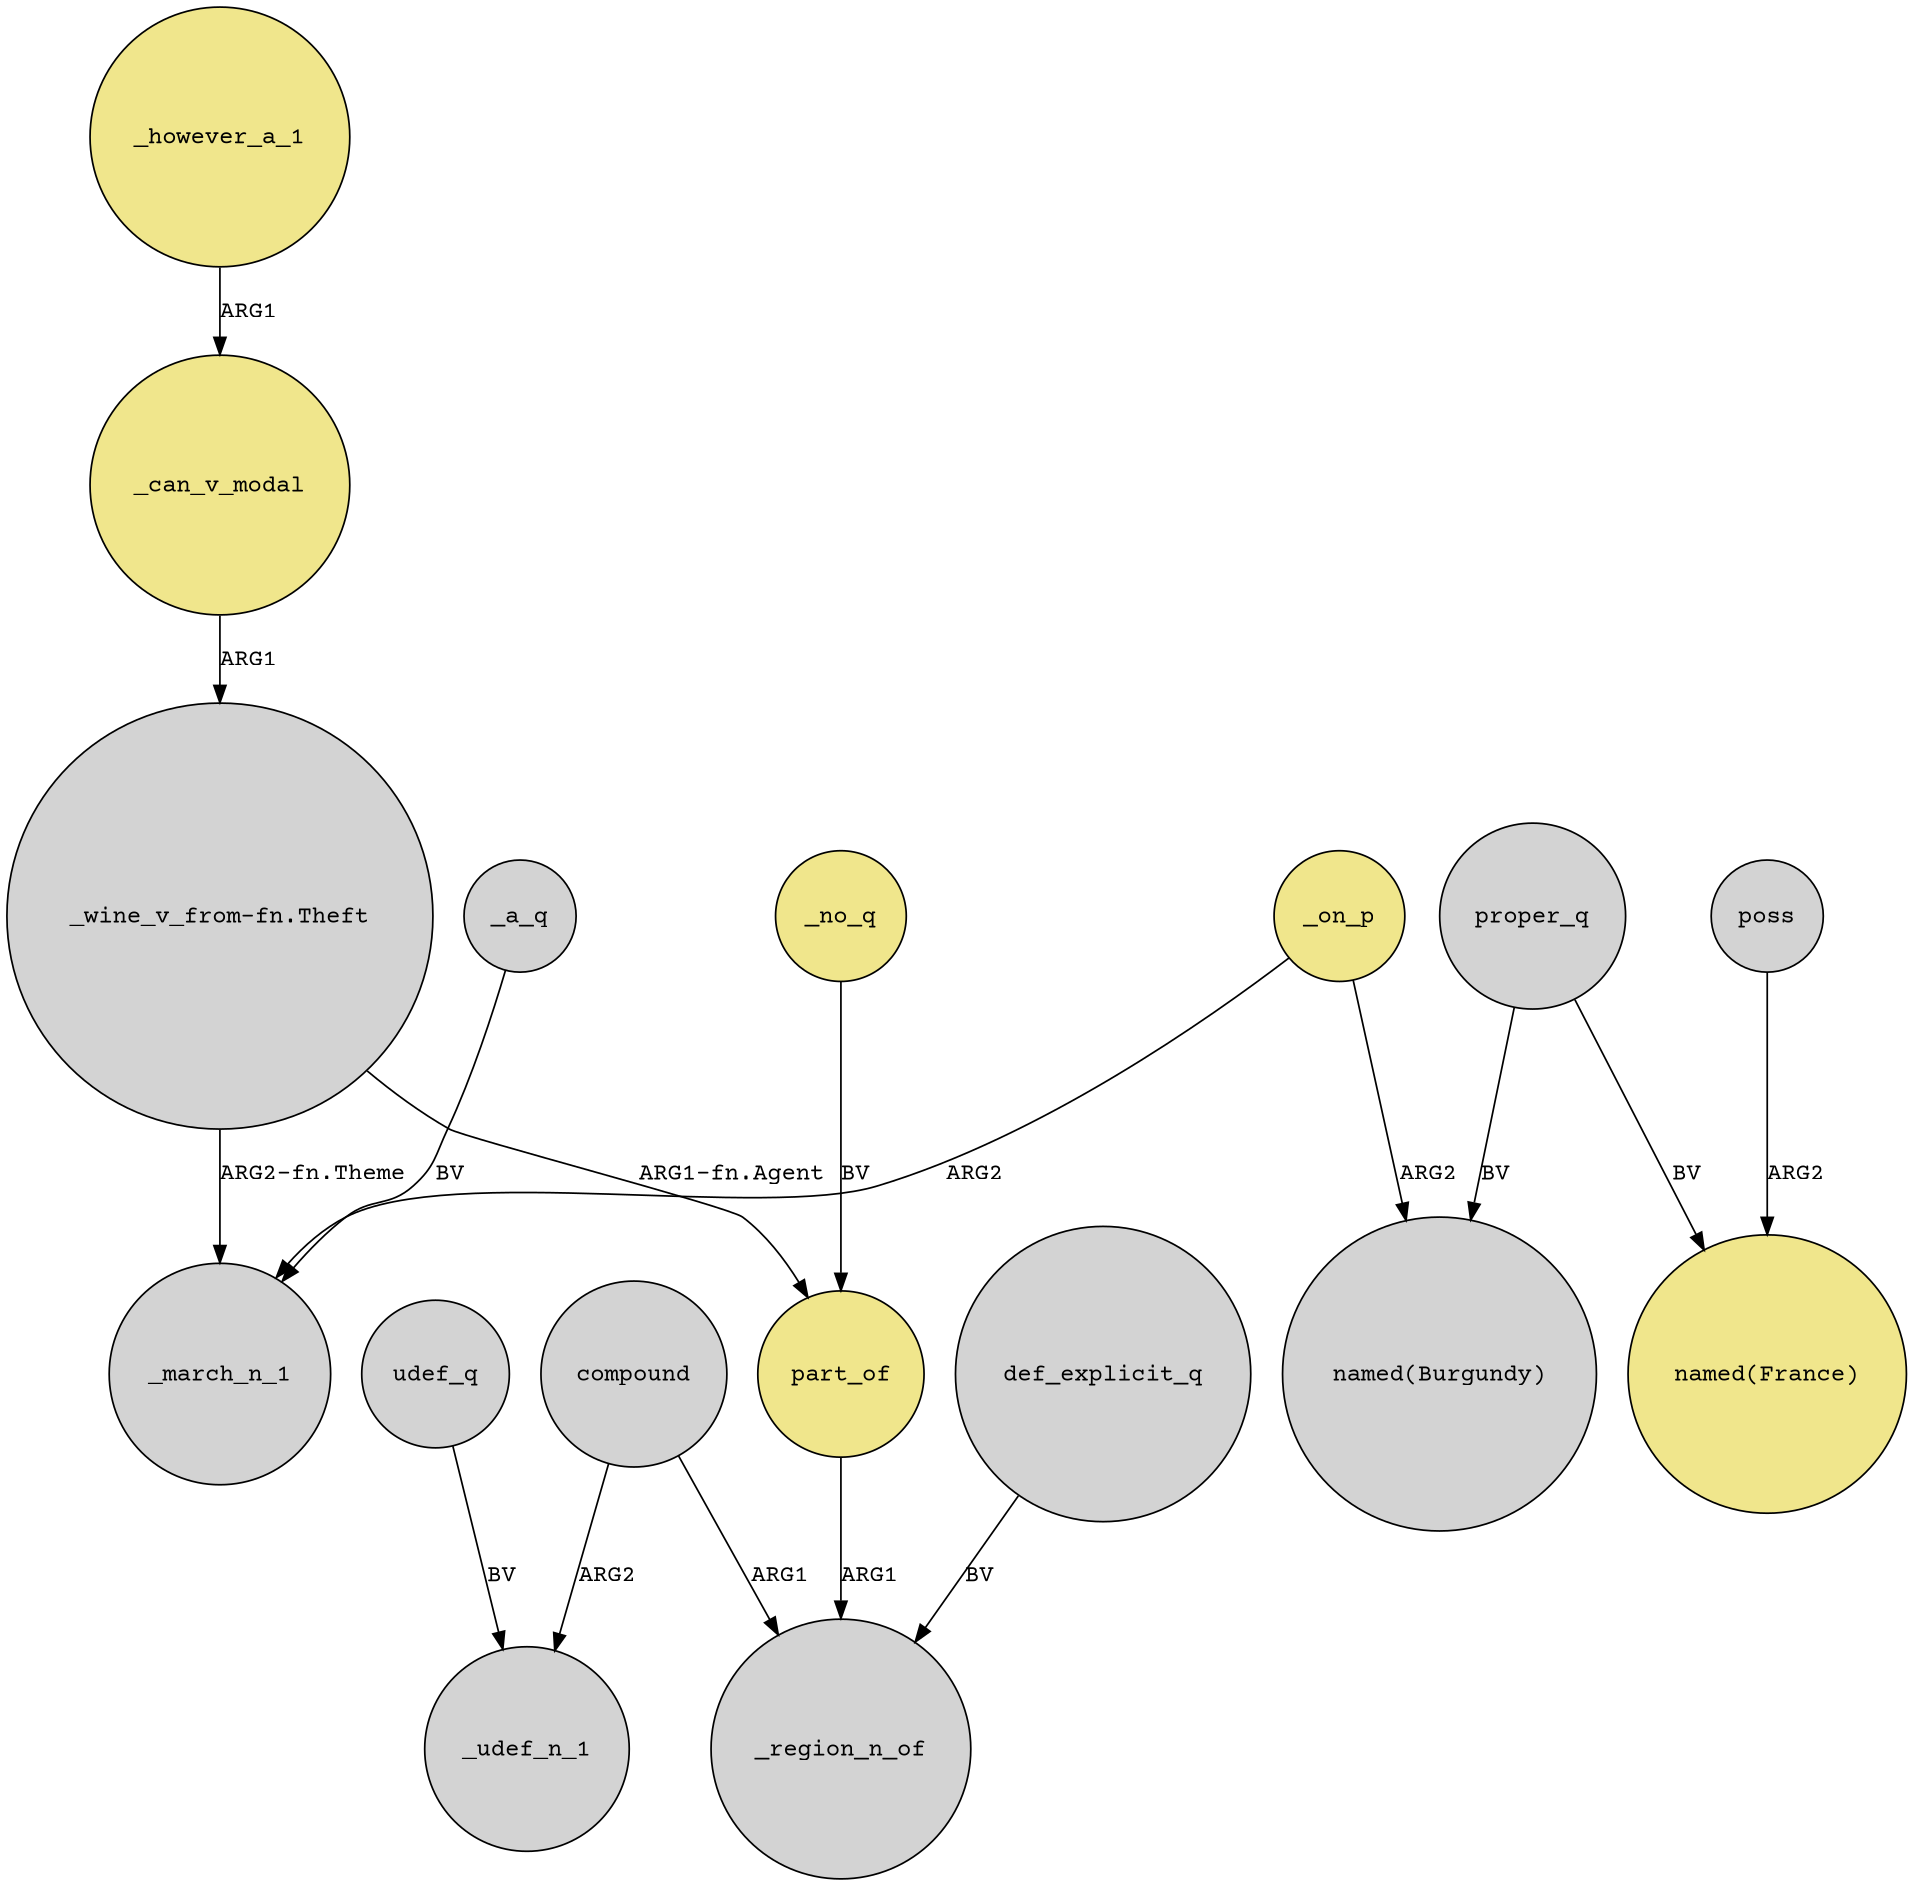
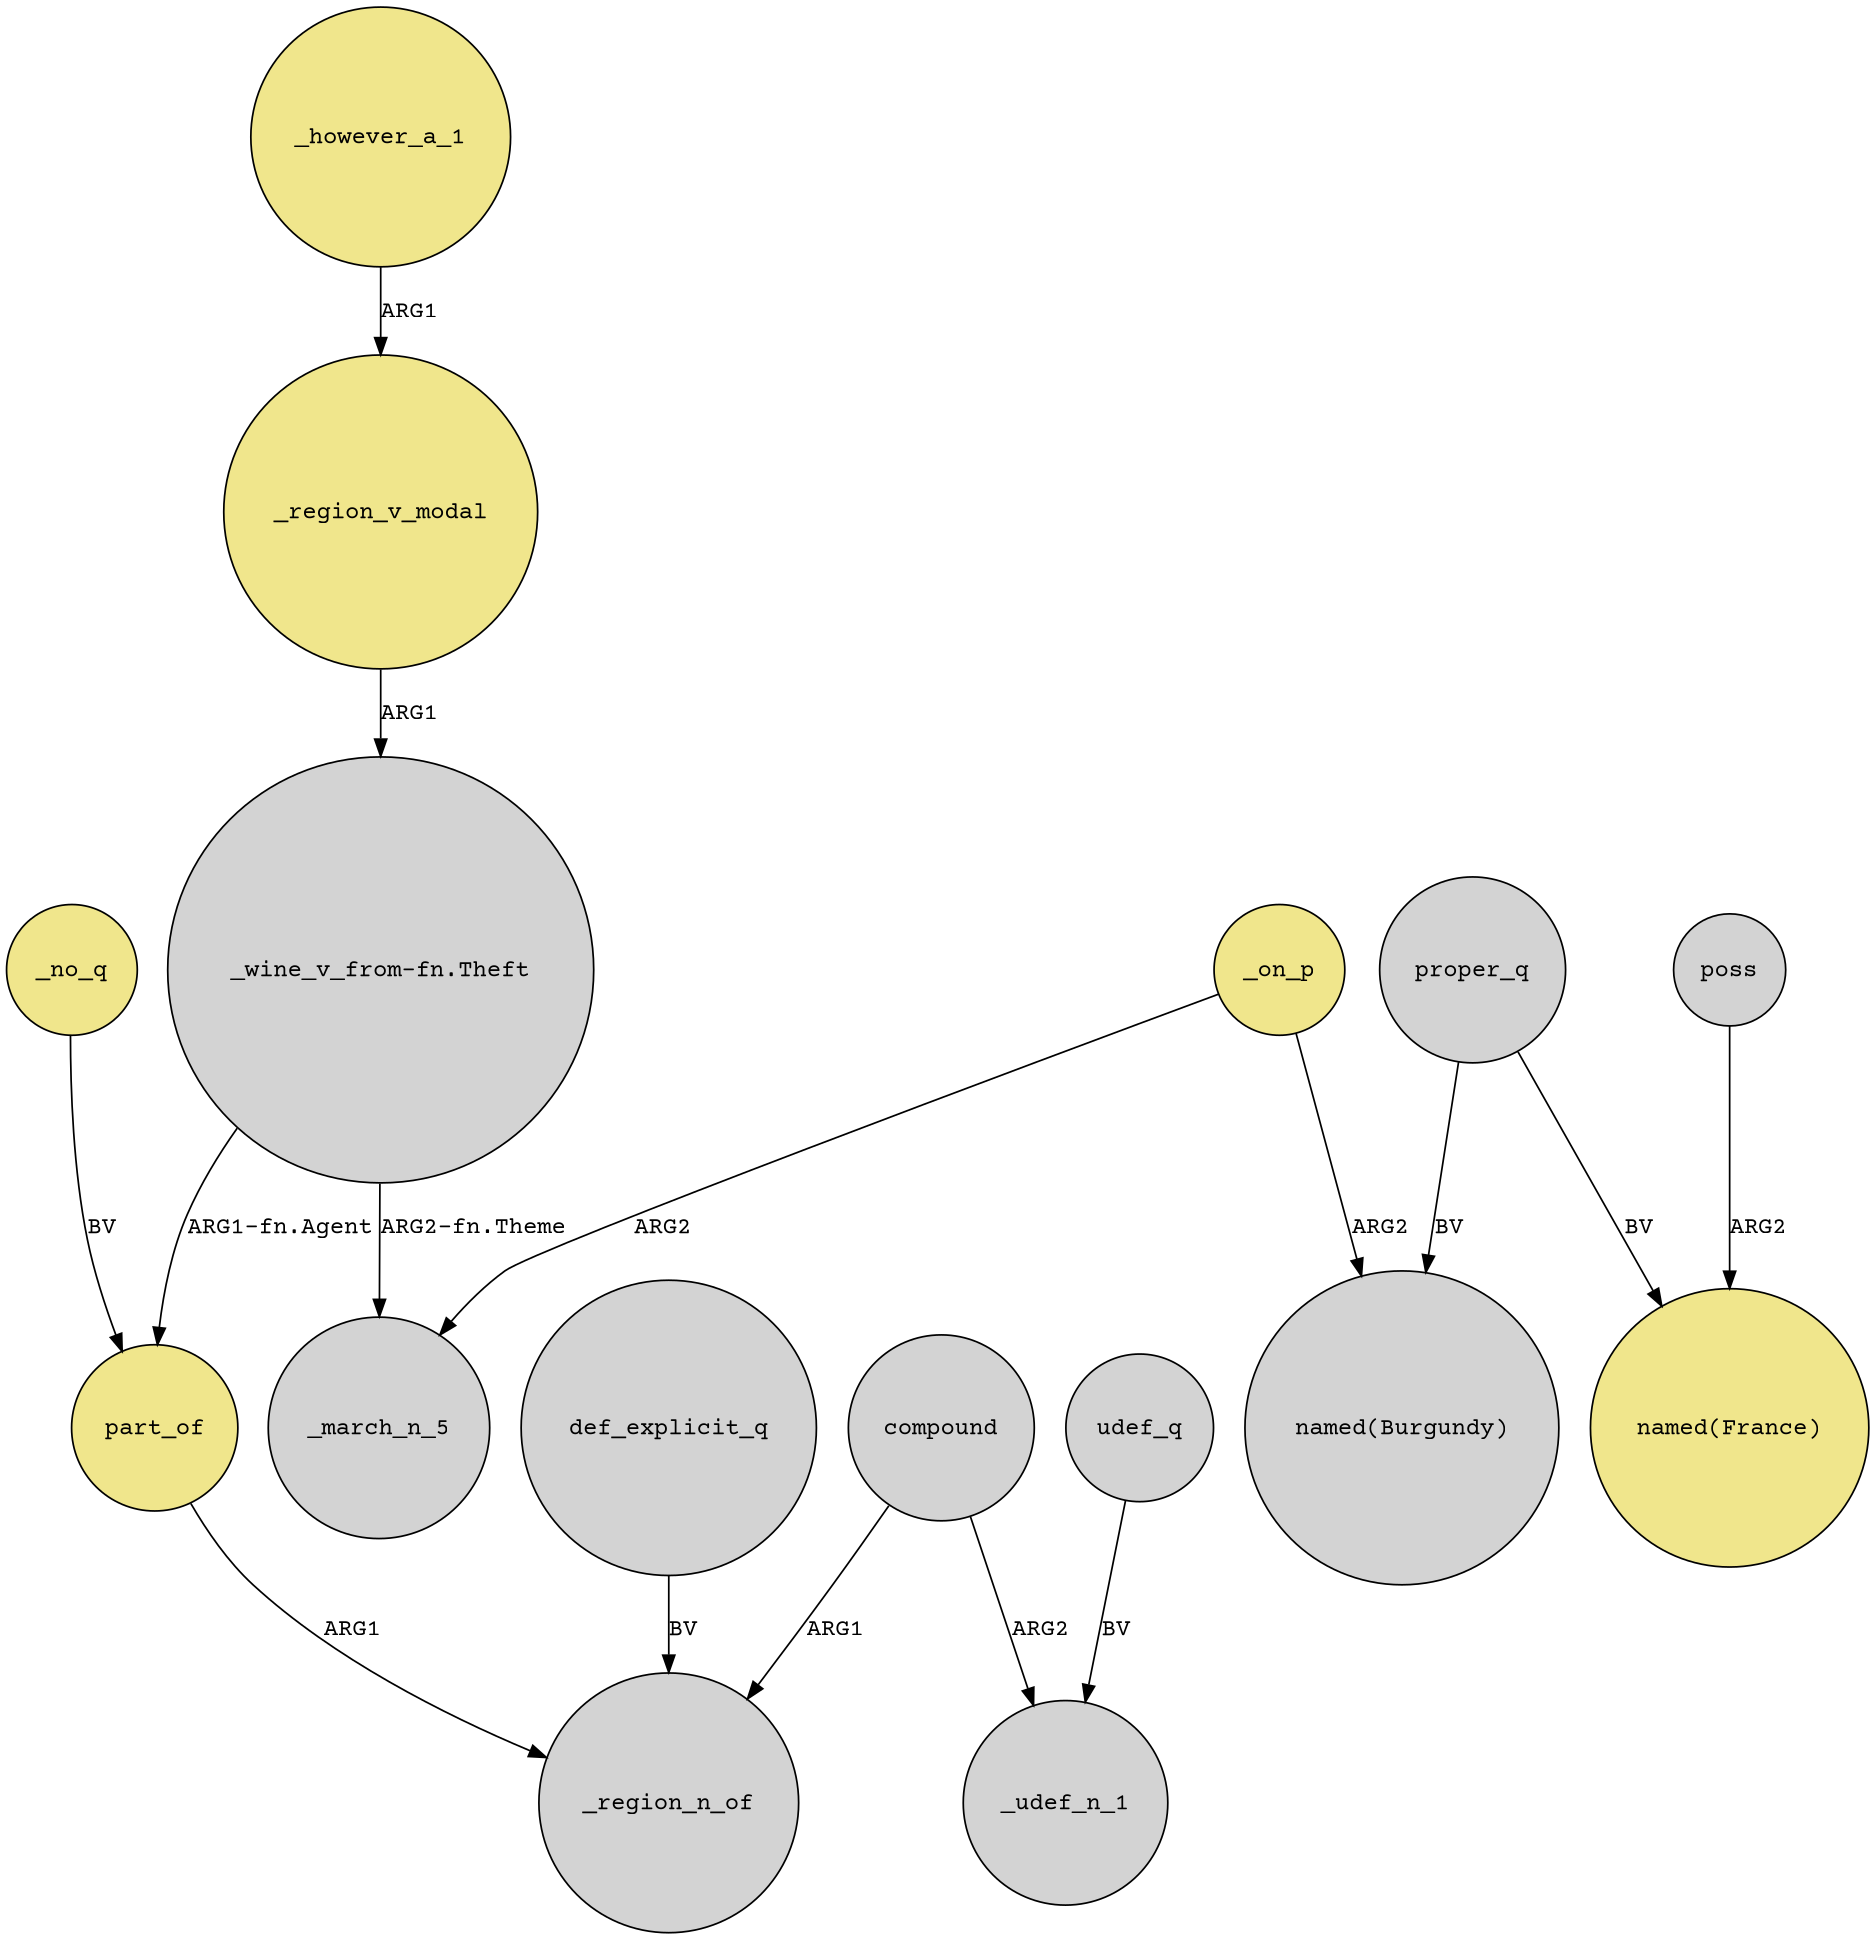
  digraph {
    fontname="Courier Prime"
    node [fillcolor=lightgrey fontname="Courier Prime" shape=circle style=filled]
    edge [fontname="Courier Prime"]
    _on_p [fillcolor=khaki]
-   _march_n_1
+   _march_n_1 [label=_march_n_5]
    "named(Burgundy)"
    n4 [label=_udef_n_1]
    compound
    _region_n_of
    udef_q
    n8 [label="_wine_v_from-fn.Theft"]
    part_of [fillcolor=khaki]
-   _can_v_modal [fillcolor=khaki]
+   _can_v_modal [fillcolor=khaki label=_region_v_modal]
    "named(France)" [fillcolor=khaki]
    poss
    proper_q
-   _a_q
    _no_q [fillcolor=khaki]
    _however_a_1 [fillcolor=khaki]
    def_explicit_q
    _on_p -> _march_n_1 [label=ARG2]
    _on_p -> "named(Burgundy)" [label=ARG2]
    compound -> n4 [label=ARG2]
    compound -> _region_n_of [label=ARG1]
    udef_q -> n4 [label=BV]
    n8 -> _march_n_1 [label="ARG2-fn.Theme"]
    n8 -> part_of [label="ARG1-fn.Agent"]
    part_of -> _region_n_of [label=ARG1]
    _can_v_modal -> n8 [label=ARG1]
    poss -> "named(France)" [label=ARG2]
    proper_q -> "named(Burgundy)" [label=BV]
    proper_q -> "named(France)" [label=BV]
-   _a_q -> _march_n_1 [label=BV]
    _no_q -> part_of [label=BV]
    _however_a_1 -> _can_v_modal [label=ARG1]
    def_explicit_q -> _region_n_of [label=BV]
  }
